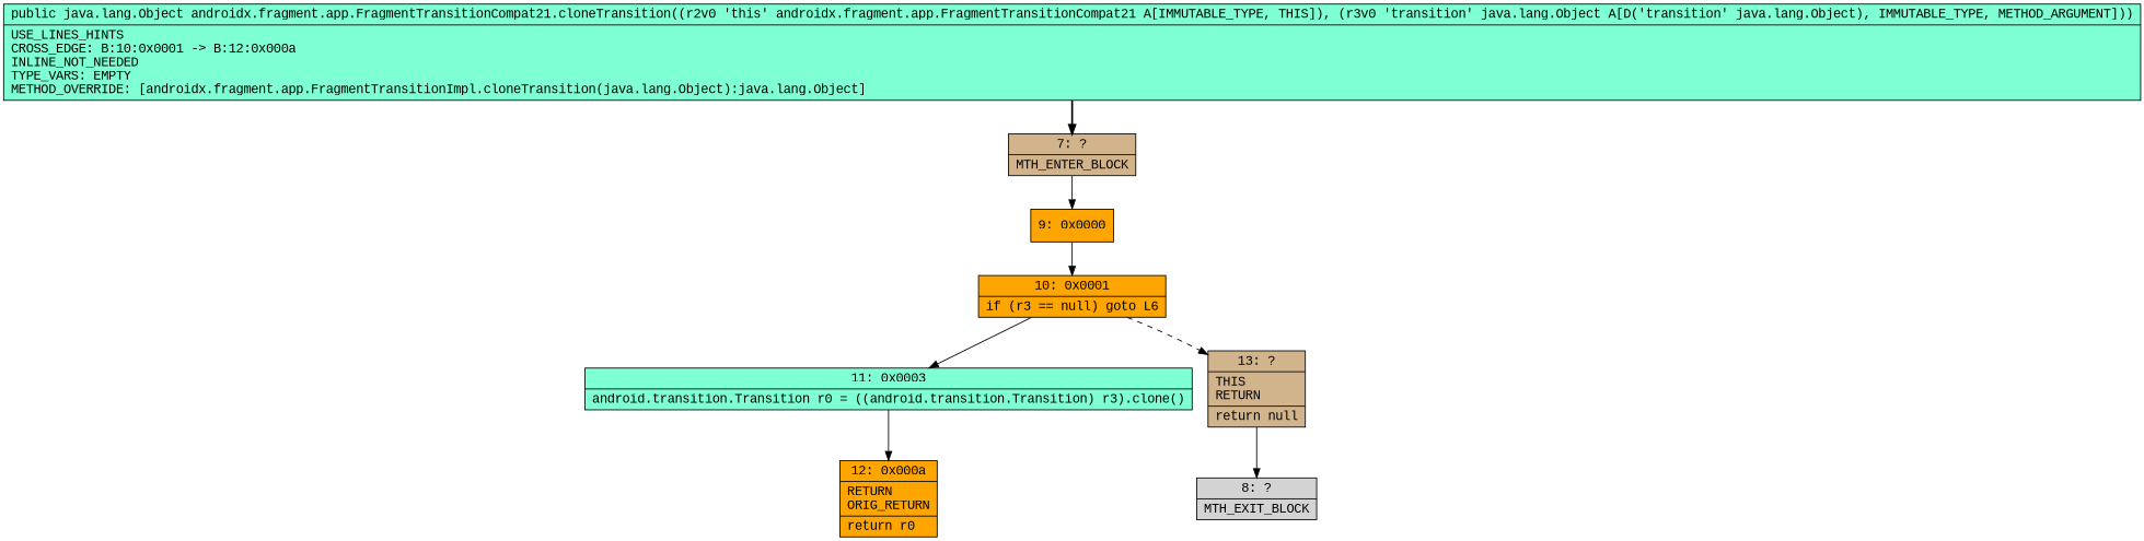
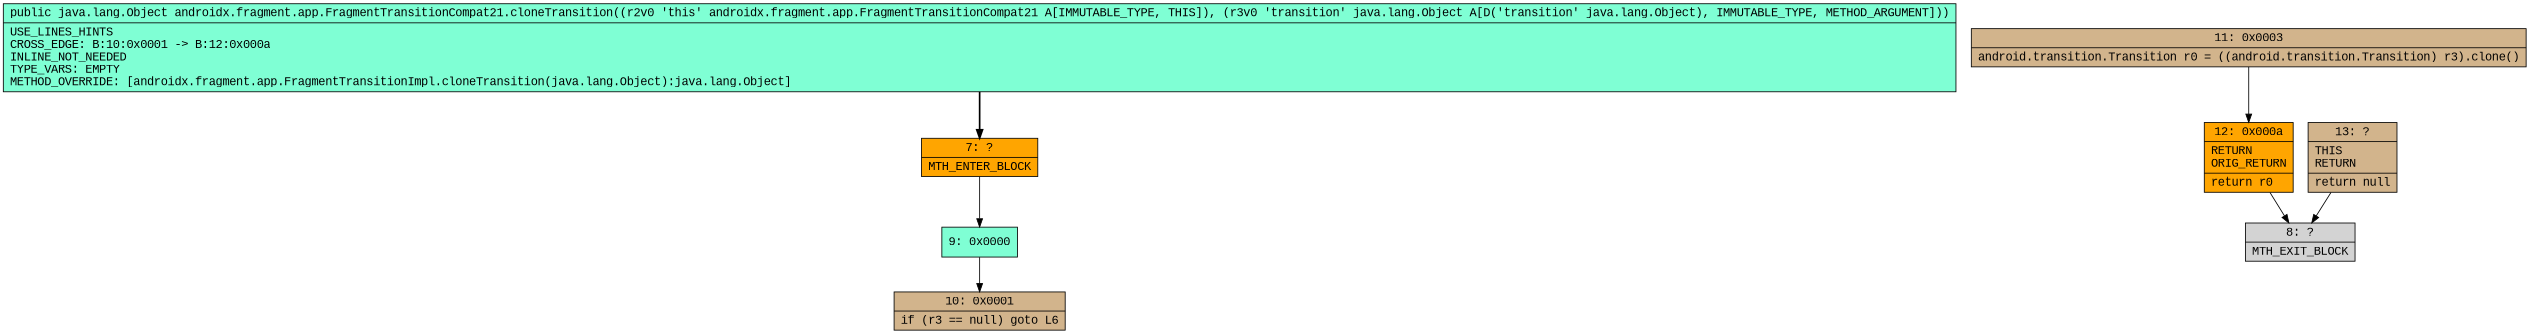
  digraph {
    fontname="Liberation Mono"
    node [fillcolor=orange fontname="Liberation Mono" shape=record style=filled]
    edge [fontname="Liberation Mono" style=solid]
-   n1 [fillcolor=tan label="{7\:\ ?|MTH_ENTER_BLOCK\l}"]
-   n2 [label="{9\:\ 0x0000}"]
-   n3 [label="{10\:\ 0x0001|if (r3 == null) goto L6\l}"]
-   n4 [fillcolor=aquamarine label="{11\:\ 0x0003|android.transition.Transition r0 = ((android.transition.Transition) r3).clone()\l}"]
+   n1 [label="{7\:\ ?|MTH_ENTER_BLOCK\l}"]
+   n2 [fillcolor=aquamarine label="{9\:\ 0x0000}"]
+   n3 [fillcolor=tan label="{10\:\ 0x0001|if (r3 == null) goto L6\l}"]
+   n4 [fillcolor=tan label="{11\:\ 0x0003|android.transition.Transition r0 = ((android.transition.Transition) r3).clone()\l}"]
    n5 [fillcolor=tan label="{13\:\ ?|THIS\lRETURN\l|return null\l}"]
    n6 [label="{12\:\ 0x000a|RETURN\lORIG_RETURN\l|return r0\l}"]
    n7 [fillcolor=lightgrey label="{8\:\ ?|MTH_EXIT_BLOCK\l}"]
    n8 [fillcolor=aquamarine label="{public java.lang.Object androidx.fragment.app.FragmentTransitionCompat21.cloneTransition((r2v0 'this' androidx.fragment.app.FragmentTransitionCompat21 A[IMMUTABLE_TYPE, THIS]), (r3v0 'transition' java.lang.Object A[D('transition' java.lang.Object), IMMUTABLE_TYPE, METHOD_ARGUMENT]))  | USE_LINES_HINTS\lCROSS_EDGE: B:10:0x0001 \-\> B:12:0x000a\lINLINE_NOT_NEEDED\lTYPE_VARS: EMPTY\lMETHOD_OVERRIDE: [androidx.fragment.app.FragmentTransitionImpl.cloneTransition(java.lang.Object):java.lang.Object]\l}"]
    n1 -> n2
    n2 -> n3
-   n3 -> n4
-   n3 -> n5 [style=dashed]
    n4 -> n6
    n5 -> n7
+   n6 -> n7
    n8 -> n1 [style=bold]
  }
